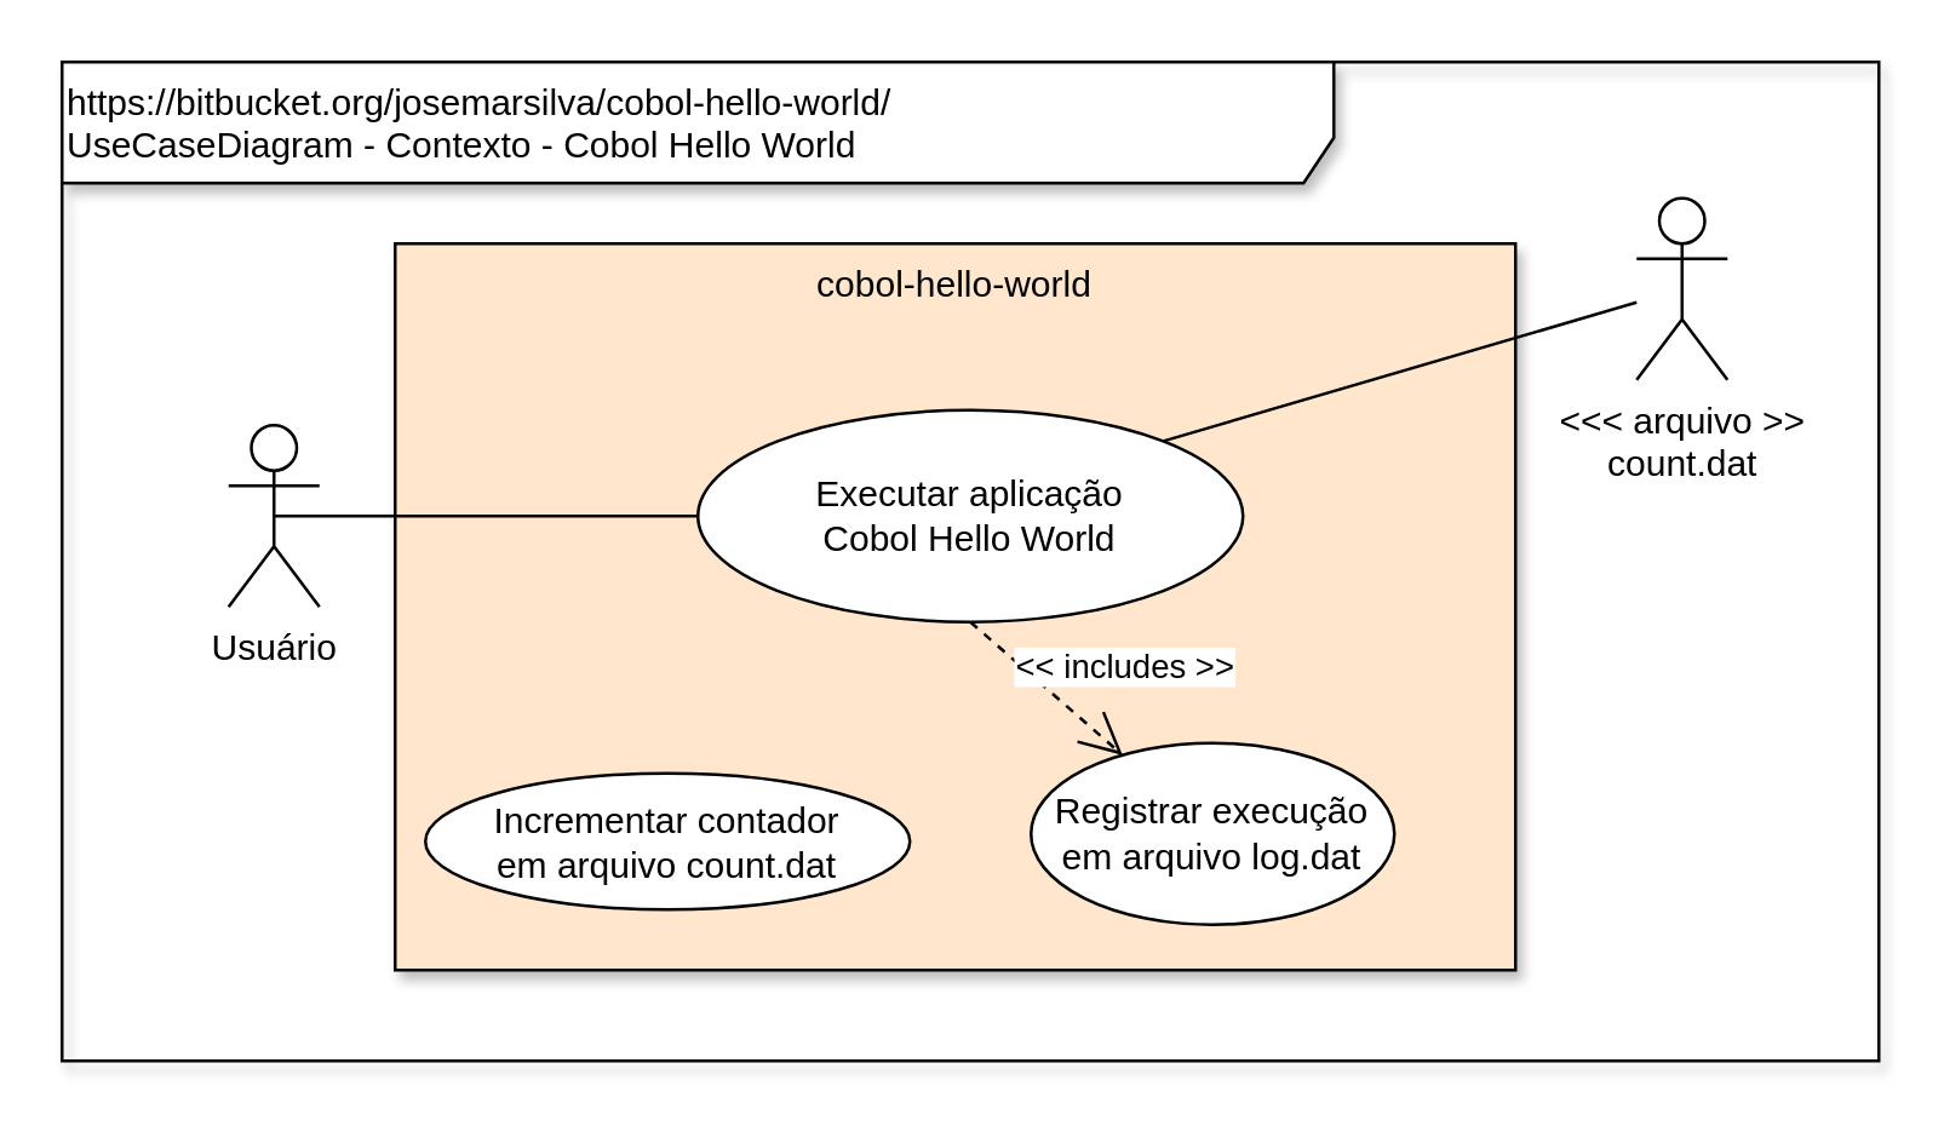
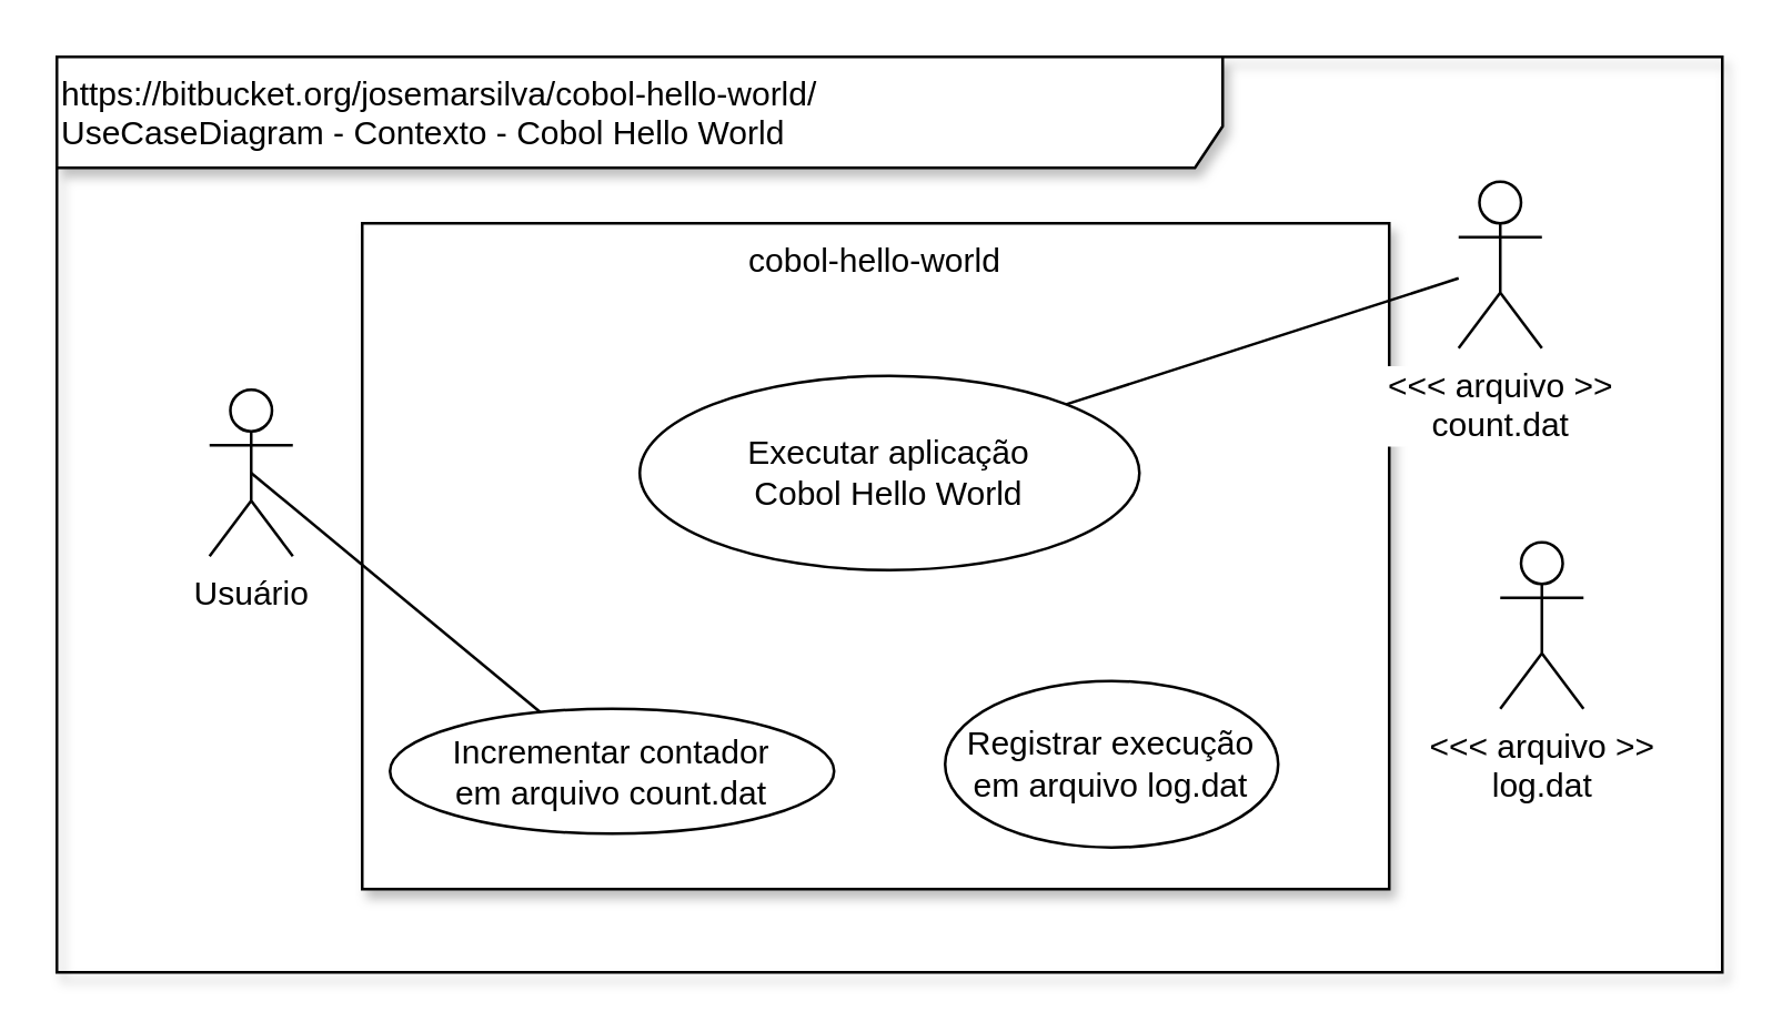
  <mxCell id="0" />
  <mxCell id="1" parent="0" />
  <mxCell id="2" value="https://bitbucket.org/josemarsilva/cobol-hello-world/&lt;br&gt;UseCaseDiagram - Contexto - Cobol Hello World&lt;br&gt;" style="shape=umlFrame;whiteSpace=wrap;html=1;width=420;height=40;shadow=1;align=left;verticalAlign=top;" parent="1" vertex="1"><mxGeometry width="600" height="330" as="geometry" x="20" y="20" /></mxCell>
- <mxCell id="3" value="cobol-hello-world" style="whiteSpace=wrap;html=1;shadow=1;verticalAlign=top;fillColor=#ffe6cc;" parent="1" vertex="1"><mxGeometry x="130" y="80" width="370" height="240" as="geometry" /></mxCell>
+ <mxCell id="3" value="cobol-hello-world" style="whiteSpace=wrap;html=1;shadow=1;verticalAlign=top;" parent="1" vertex="1"><mxGeometry x="130" y="80" width="370" height="240" as="geometry" /></mxCell>
  <mxCell id="4" value="Usuário" style="shape=umlActor;verticalLabelPosition=bottom;labelBackgroundColor=#ffffff;verticalAlign=top;html=1;" parent="1" vertex="1"><mxGeometry x="75" y="140" width="30" height="60" as="geometry" /></mxCell>
  <mxCell id="5" value="Executar aplicação &lt;br&gt;Cobol Hello World" style="ellipse;whiteSpace=wrap;html=1;" parent="1" vertex="1"><mxGeometry x="230" y="135" width="180" height="70" as="geometry" /></mxCell>
- <mxCell id="6" value="" style="endArrow=none;startArrow=none;endFill=0;startFill=0;html=1;entryX=0;entryY=0.5;exitX=0.5;exitY=0.5;exitPerimeter=0;entryDx=0;entryDy=0;" parent="1" source="4" target="5" edge="1"><mxGeometry width="160" relative="1" as="geometry"><mxPoint x="80" y="250" as="sourcePoint" /><mxPoint x="510" y="290" as="targetPoint" /></mxGeometry></mxCell>
+ <mxCell id="6" value="" style="endArrow=none;startArrow=none;endFill=0;startFill=0;html=1;exitX=0.5;exitY=0.5;exitPerimeter=0;" parent="1" source="4" target="10" edge="1"><mxGeometry width="160" relative="1" as="geometry"><mxPoint x="80" y="250" as="sourcePoint" /><mxPoint x="510" y="290" as="targetPoint" /></mxGeometry></mxCell>
  <mxCell id="7" style="rounded=0;orthogonalLoop=1;jettySize=auto;html=1;entryX=1;entryY=0;entryDx=0;entryDy=0;endArrow=none;endFill=0;" edge="1" parent="1" source="8" target="5"><mxGeometry relative="1" as="geometry" /></mxCell>
- <mxCell id="8" value="&amp;lt;&amp;lt;&amp;lt; arquivo &amp;gt;&amp;gt;&lt;br&gt;count.dat" style="shape=umlActor;verticalLabelPosition=bottom;labelBackgroundColor=#ffffff;verticalAlign=top;html=1;" vertex="1" parent="1"><mxGeometry x="540" y="65" width="30" height="60" as="geometry" /></mxCell>
+ <mxCell id="8" value="&amp;lt;&amp;lt;&amp;lt; arquivo &amp;gt;&amp;gt;&lt;br&gt;count.dat" style="shape=umlActor;verticalLabelPosition=bottom;labelBackgroundColor=#ffffff;verticalAlign=top;html=1;" vertex="1" parent="1"><mxGeometry x="525" y="65" width="30" height="60" as="geometry" /></mxCell>
+ <mxCell id="9" value="&amp;lt;&amp;lt;&amp;lt; arquivo &amp;gt;&amp;gt;&lt;br&gt;log.dat" style="shape=umlActor;verticalLabelPosition=bottom;labelBackgroundColor=#ffffff;verticalAlign=top;html=1;" vertex="1" parent="1"><mxGeometry x="540" y="195" width="30" height="60" as="geometry" /></mxCell>
  <mxCell id="10" value="Incrementar contador&lt;br&gt;em arquivo count.dat" style="ellipse;whiteSpace=wrap;html=1;" vertex="1" parent="1"><mxGeometry x="140" y="255" width="160" height="45" as="geometry" /></mxCell>
  <mxCell id="11" value="Registrar execução em arquivo log.dat" style="ellipse;whiteSpace=wrap;html=1;" vertex="1" parent="1"><mxGeometry x="340" y="245" width="120" height="60" as="geometry" /></mxCell>
- <mxCell id="12" value="&amp;lt;&amp;lt; includes &amp;gt;&amp;gt;" style="endArrow=open;endSize=12;dashed=1;html=1;exitX=0.5;exitY=1;exitDx=0;exitDy=0;" edge="1" parent="1" target="11" source="5"><mxGeometry x="0.429" y="22" width="160" relative="1" as="geometry"><mxPoint x="476.36" y="194.749" as="sourcePoint" /><mxPoint x="610" y="450" as="targetPoint" /><mxPoint as="offset" /></mxGeometry></mxCell>
